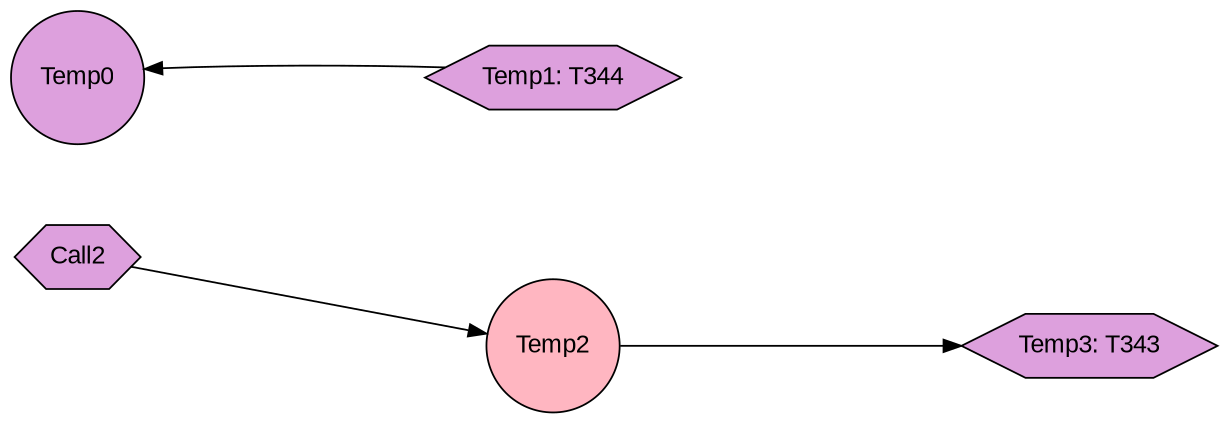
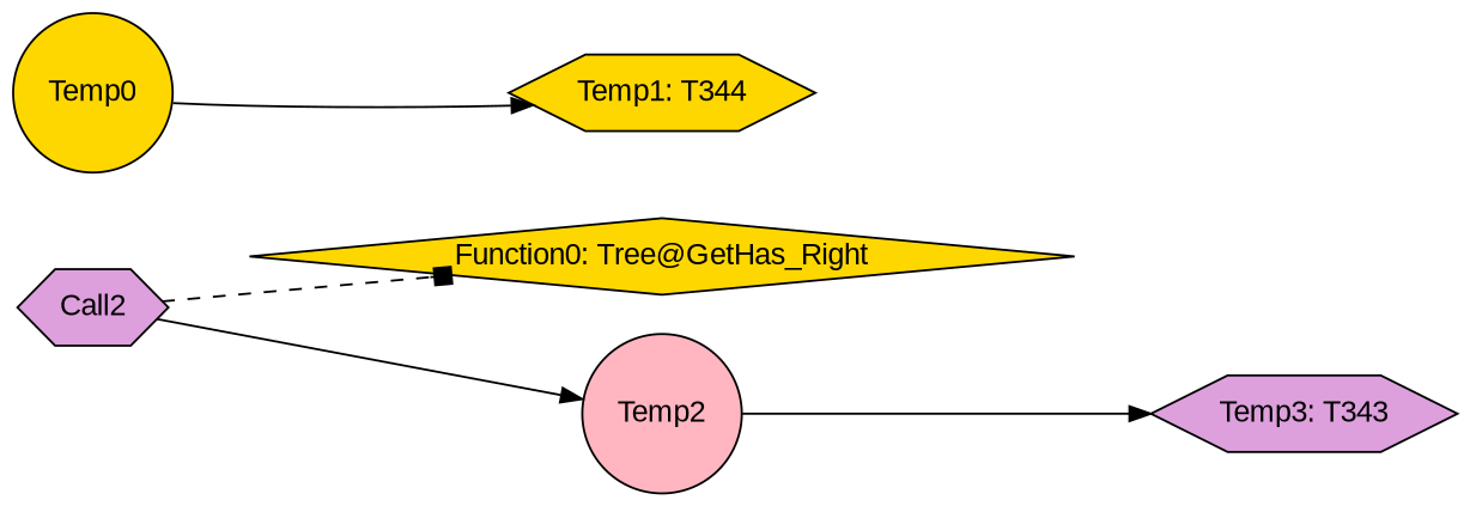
  digraph {
    fontname="Liberation Sans"
    ordering=out
    rankdir=LR
    node [fillcolor=plum fontname="Liberation Sans" shape=hexagon style=filled]
    edge [arrowhead=normal fontname="Liberation Sans" style=solid]
    n1 [label=Call2]
+   "Function0: Tree@GetHas_Right" [fillcolor=gold shape=diamond]
    Temp2 [fillcolor=lightpink shape=circle]
    "Temp3: T343"
-   Temp0 [shape=circle]
-   "Temp1: T344"
+   Temp0 [fillcolor=gold shape=circle]
+   "Temp1: T344" [fillcolor=gold]
+   n1 -> "Function0: Tree@GetHas_Right" [arrowhead=box style=dashed]
    n1 -> Temp2
    Temp2 -> "Temp3: T343"
-   "Temp1: T344" -> Temp0
+   Temp0 -> "Temp1: T344"
  }
